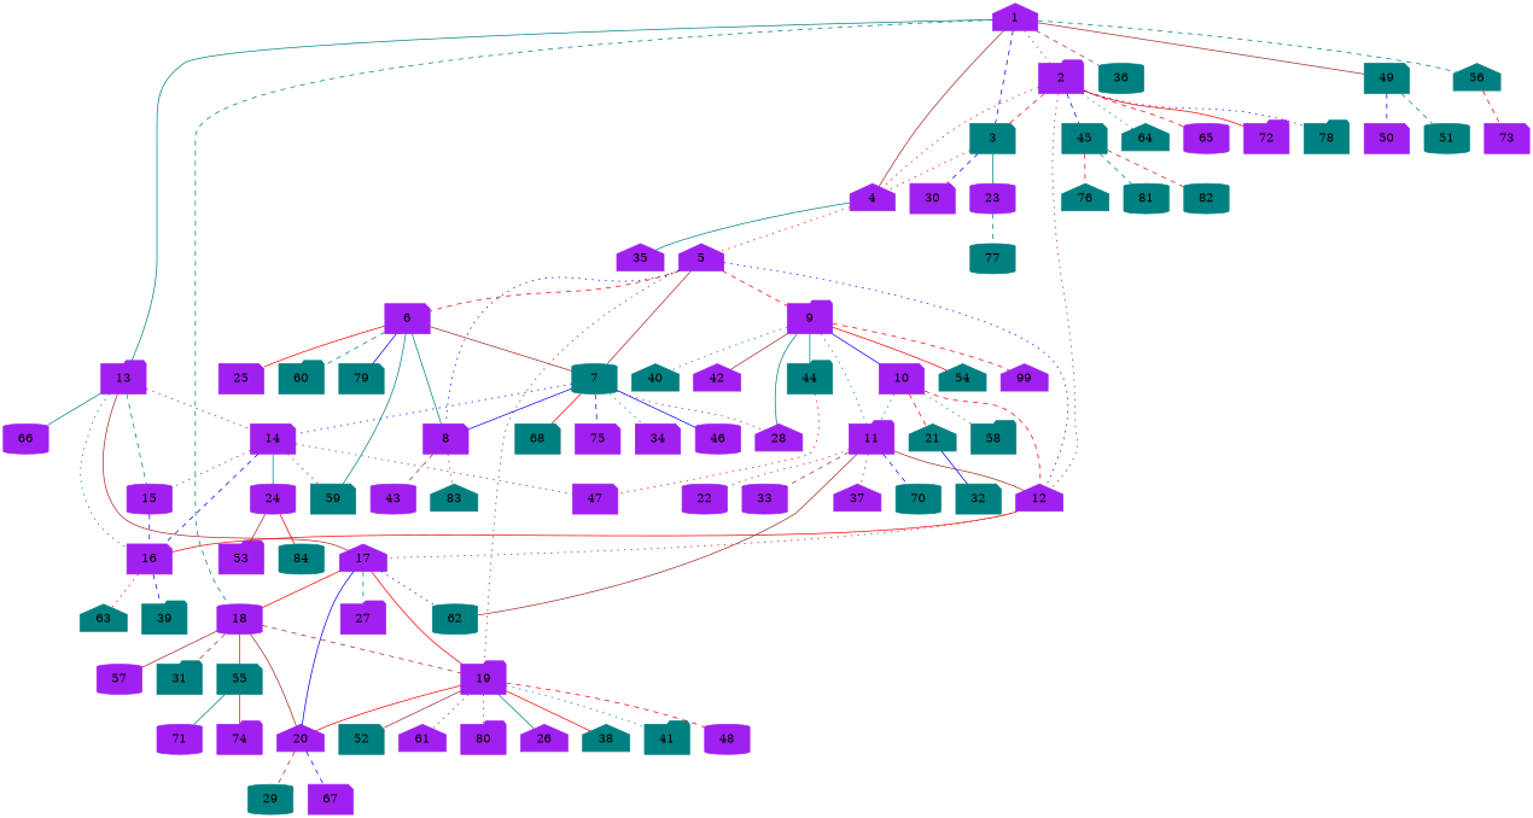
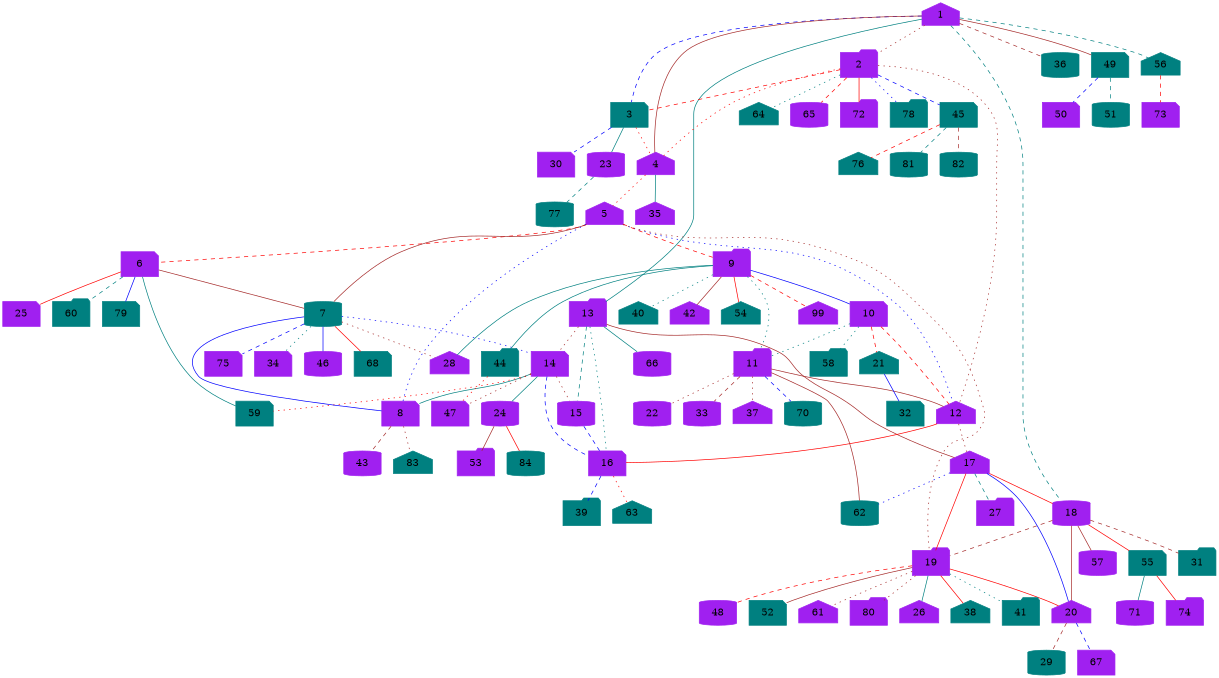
  graph {
    node [color=purple shape=cylinder style=filled]
    edge [color=brown style=solid]
    1 [shape=house]
    2 [shape=folder]
    3 [color=teal shape=note]
    4 [shape=house]
    13 [shape=folder]
    18
    36 [color=teal]
    49 [color=teal shape=note]
    56 [color=teal shape=house]
    12 [shape=house]
    45 [color=teal shape=note]
    64 [color=teal shape=house]
    65
    72 [shape=folder]
    78 [color=teal shape=folder]
    23
    30 [shape=note]
    5 [shape=house]
    35 [shape=house]
    14 [shape=note]
    16 [shape=note]
    17 [shape=house]
    15
    66
    19 [shape=folder]
    20 [shape=house]
    31 [color=teal shape=folder]
    55 [color=teal shape=note]
    57
    50 [shape=note]
    51 [color=teal]
    73 [shape=note]
    76 [color=teal shape=house]
    81 [color=teal]
    82 [color=teal]
    77 [color=teal]
    6 [shape=note]
    7 [color=teal]
    8 [shape=note]
    9 [shape=folder]
    25 [shape=note]
    59 [color=teal shape=note]
    60 [color=teal shape=folder]
    79 [color=teal shape=note]
    28 [shape=house]
    34 [shape=note]
    46
    68 [color=teal shape=note]
    75 [shape=note]
    43
    83 [color=teal shape=house]
    10 [shape=note]
    11 [shape=folder]
    40 [color=teal shape=house]
    42 [shape=house]
    44 [color=teal shape=folder]
    54 [color=teal shape=house]
    n58 [label=99 shape=house]
    26 [shape=house]
    38 [color=teal shape=house]
    41 [color=teal shape=folder]
    48
    52 [color=teal shape=note]
    61 [shape=house]
    80 [shape=folder]
    24
    47 [shape=note]
    21 [color=teal shape=house]
    58 [color=teal shape=folder]
    22
    33
    37 [shape=house]
    62 [color=teal]
    70 [color=teal]
    32 [color=teal shape=note]
    39 [color=teal shape=folder]
    63 [color=teal shape=house]
    27 [shape=folder]
    53 [shape=folder]
    84 [color=teal]
    29 [color=teal]
    67 [shape=note]
    71
    74 [shape=folder]
    1 -- 2 [style=dotted]
    1 -- 3 [color=blue style=dashed]
    1 -- 4
    1 -- 13 [color=teal]
    1 -- 18 [color=teal style=dashed]
    1 -- 36 [style=dashed]
    1 -- 49
    1 -- 56 [color=teal style=dashed]
    2 -- 3 [color=red style=dashed]
    2 -- 4 [color=red style=dotted]
    2 -- 12 [style=dotted]
    2 -- 45 [color=blue style=dashed]
    2 -- 64 [color=teal style=dotted]
    2 -- 65 [color=red style=dashed]
    2 -- 72 [color=red]
    2 -- 78 [color=blue style=dotted]
    3 -- 4 [color=red style=dotted]
    3 -- 23 [color=teal]
    3 -- 30 [color=blue style=dashed]
    4 -- 5 [color=red style=dotted]
    4 -- 35 [color=teal]
    13 -- 14 [style=dotted]
    13 -- 16 [color=teal style=dotted]
    13 -- 17
    13 -- 15 [color=teal style=dashed]
    13 -- 66 [color=teal]
    18 -- 19 [style=dashed]
    18 -- 20
    18 -- 31 [style=dashed]
    18 -- 55 [color=red]
    18 -- 57
    49 -- 50 [color=blue style=dashed]
    49 -- 51 [color=teal style=dashed]
    56 -- 73 [color=red style=dashed]
    12 -- 16 [color=red]
    12 -- 17 [style=dotted]
    45 -- 76 [color=red style=dashed]
    45 -- 81 [color=teal style=dashed]
    45 -- 82 [style=dashed]
    23 -- 77 [color=teal style=dashed]
    5 -- 12 [color=blue style=dotted]
    5 -- 19 [style=dotted]
    5 -- 6 [color=red style=dashed]
    5 -- 7
    5 -- 8 [color=blue style=dotted]
    5 -- 9 [color=red style=dashed]
    14 -- 16 [color=blue style=dashed]
    14 -- 15 [style=dotted]
    14 -- 59 [color=red style=dotted]
    14 -- 24 [color=teal]
    14 -- 47 [style=dotted]
    16 -- 39 [color=blue style=dashed]
    16 -- 63 [color=red style=dotted]
    17 -- 18 [color=red]
    17 -- 19 [color=red]
    17 -- 20 [color=blue]
    17 -- 62 [color=blue style=dotted]
    17 -- 27 [color=teal style=dashed]
    15 -- 16 [color=blue style=dashed]
    19 -- 20 [color=red]
    19 -- 26 [color=teal]
    19 -- 38 [color=red]
    19 -- 41 [color=teal style=dotted]
    19 -- 48 [color=red style=dashed]
    19 -- 52
    19 -- 61 [style=dotted]
    19 -- 80 [style=dotted]
    20 -- 29 [style=dashed]
    20 -- 67 [color=blue style=dashed]
    55 -- 71 [color=teal]
    55 -- 74 [color=red]
    6 -- 7
-   6 -- 8 [color=teal]
+   14 -- 8 [color=teal]
    6 -- 25 [color=red]
    6 -- 59 [color=teal]
    6 -- 60 [color=teal style=dashed]
    6 -- 79 [color=blue]
    7 -- 14 [color=blue style=dotted]
    7 -- 8 [color=blue]
    7 -- 28 [style=dotted]
    7 -- 34 [color=teal style=dotted]
    7 -- 46 [color=blue]
    7 -- 68 [color=red]
    7 -- 75 [color=blue style=dashed]
    8 -- 43 [style=dashed]
    8 -- 83 [style=dotted]
    9 -- 28 [color=teal]
    9 -- 10 [color=blue]
    9 -- 11 [color=teal style=dotted]
    9 -- 40 [color=teal style=dotted]
    9 -- 42
    9 -- 44 [color=teal]
    9 -- 54 [color=red]
    9 -- n58 [color=red style=dashed]
    10 -- 12 [color=red style=dashed]
    10 -- 11 [color=teal style=dotted]
    10 -- 21 [color=red style=dashed]
    10 -- 58 [color=teal style=dotted]
    11 -- 12
    11 -- 22 [style=dotted]
    11 -- 33 [style=dashed]
    11 -- 37 [style=dotted]
    11 -- 62
    11 -- 70 [color=blue style=dashed]
    44 -- 47 [color=red style=dotted]
    24 -- 53
    24 -- 84 [color=red]
    21 -- 32 [color=blue]
  }
